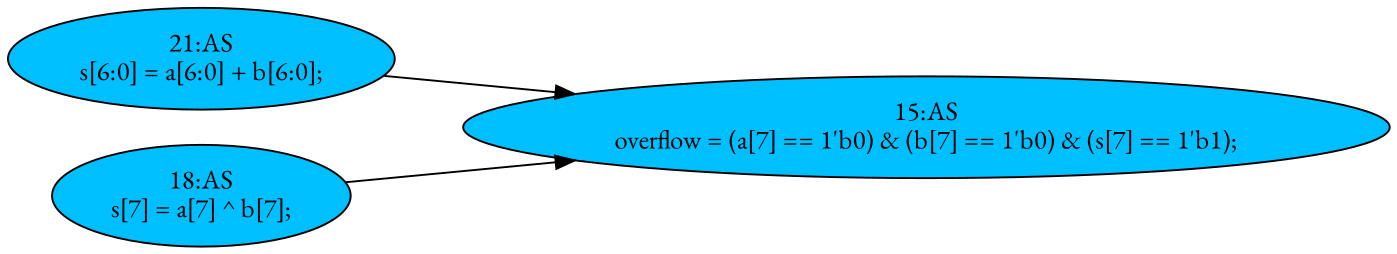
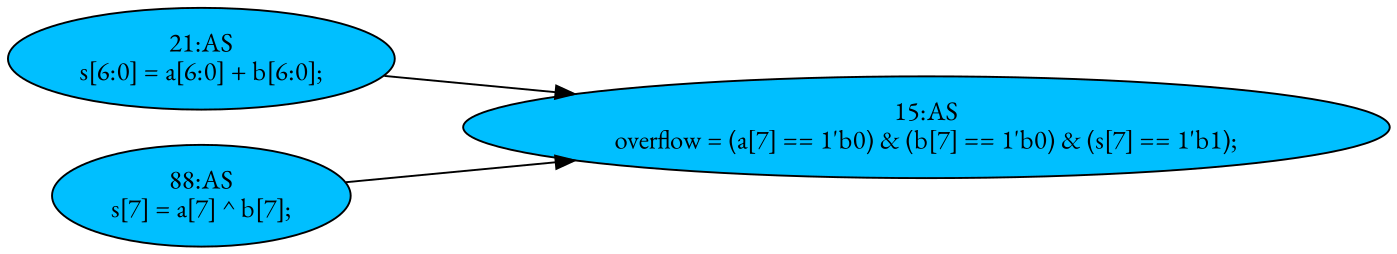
  strict digraph {
    rankdir=LR
    fontname="EB Garamond"
    node [def_var="['s']" fillcolor=deepskyblue statements="[]" style=filled typ=Assign use_var="['a', 'b']" fontname="EB Garamond"]
    edge [fontname="EB Garamond"]
    n1 [ast="<pyverilog.vparser.ast.Assign object at 0x7f1cc43a60d0>" label="21:AS\ns[6:0] = a[6:0] + b[6:0];"]
    n2 [ast="<pyverilog.vparser.ast.Assign object at 0x7f1cc43a3510>" def_var="['overflow']" label="15:AS\noverflow = (a[7] == 1'b0) & (b[7] == 1'b0) & (s[7] == 1'b1);" use_var="['a', 'b', 's']"]
-   n3 [ast="<pyverilog.vparser.ast.Assign object at 0x7f1cc43bd710>" label="18:AS\ns[7] = a[7] ^ b[7];"]
+   n3 [ast="<pyverilog.vparser.ast.Assign object at 0x7f1cc43bd710>" label="88:AS\ns[7] = a[7] ^ b[7];"]
    n1 -> n2
    n3 -> n2
  }
